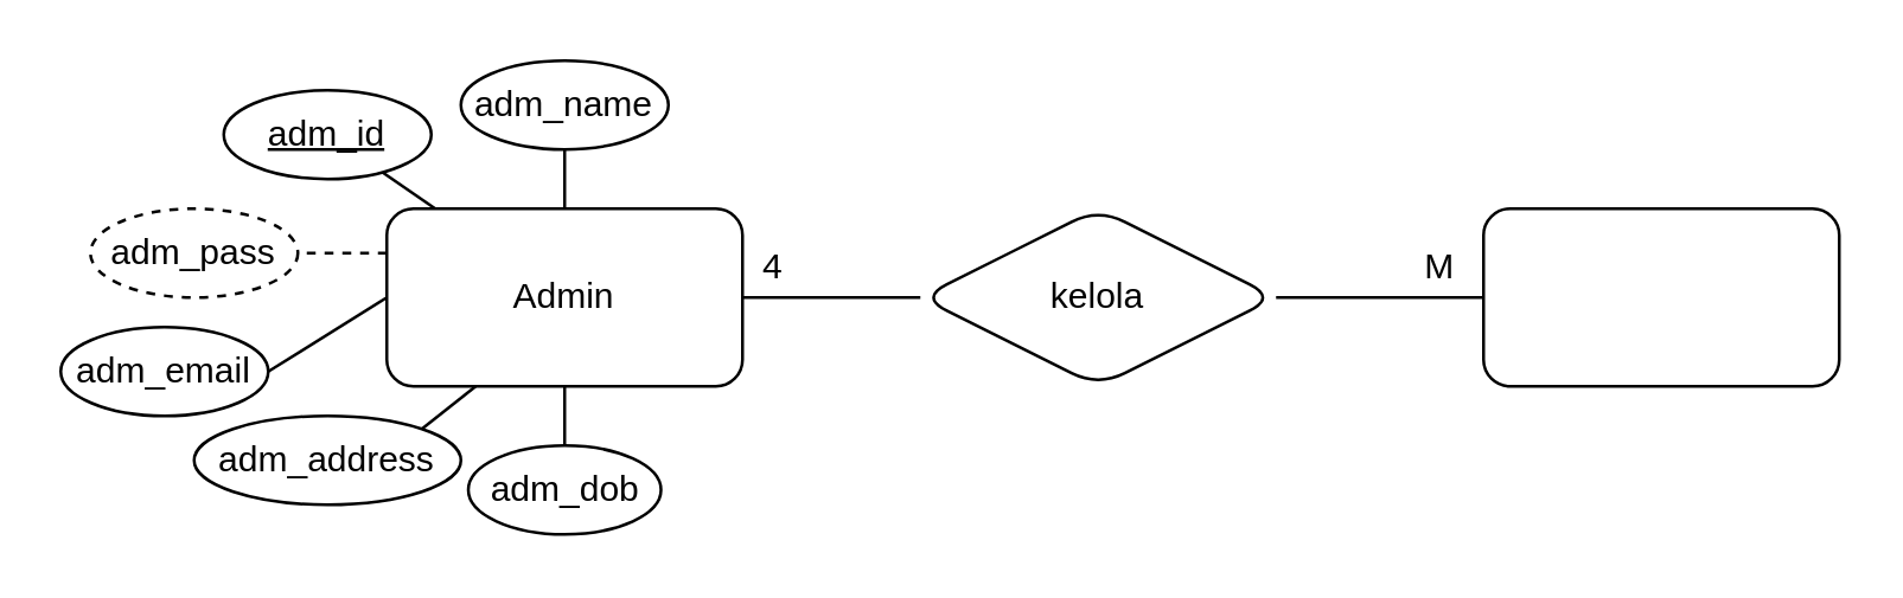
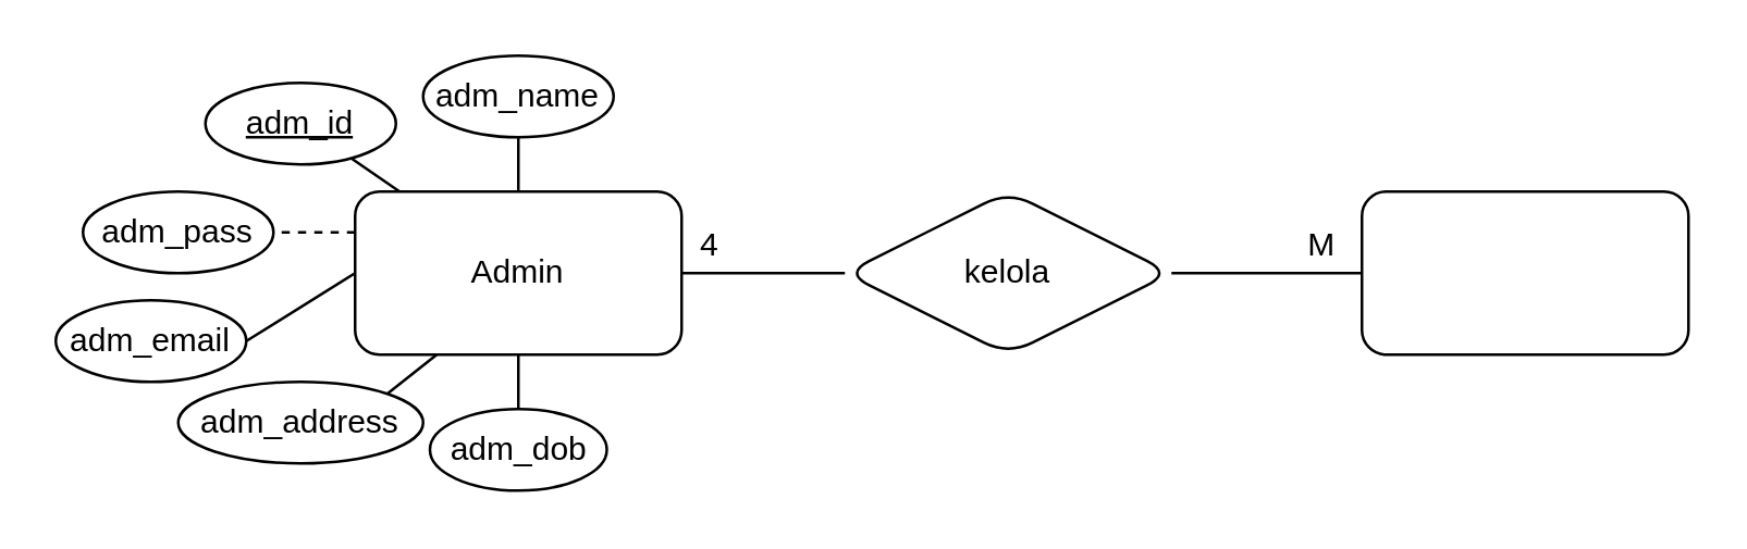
  <mxCell id="0" />
  <mxCell id="1" parent="0" />
  <mxCell id="2" value="" style="edgeStyle=none;rounded=0;orthogonalLoop=1;jettySize=auto;html=1;endArrow=none;endFill=0;" parent="1" source="4" target="8" edge="1"><mxGeometry relative="1" as="geometry" /></mxCell>
  <mxCell id="3" value="" style="edgeStyle=none;rounded=0;orthogonalLoop=1;jettySize=auto;html=1;endArrow=none;endFill=0;" parent="1" source="4" target="19" edge="1"><mxGeometry relative="1" as="geometry" /></mxCell>
  <mxCell id="4" value="kelola" style="shape=rhombus;perimeter=rhombusPerimeter;whiteSpace=wrap;html=1;align=center;rounded=1;strokeColor=default;" parent="1" vertex="1"><mxGeometry x="310" y="70" width="120" height="60" as="geometry" /></mxCell>
  <mxCell id="5" value="" style="edgeStyle=none;rounded=0;orthogonalLoop=1;jettySize=auto;html=1;endArrow=none;endFill=0;" parent="1" source="8" target="9" edge="1"><mxGeometry relative="1" as="geometry" /></mxCell>
  <mxCell id="6" value="" style="edgeStyle=none;rounded=0;orthogonalLoop=1;jettySize=auto;html=1;endArrow=none;endFill=0;" parent="1" source="8" target="10" edge="1"><mxGeometry relative="1" as="geometry" /></mxCell>
  <mxCell id="7" style="edgeStyle=none;rounded=0;orthogonalLoop=1;jettySize=auto;html=1;exitX=0;exitY=0.25;exitDx=0;exitDy=0;entryX=1;entryY=0.5;entryDx=0;entryDy=0;endArrow=none;endFill=0;dashed=1;" parent="1" source="8" target="11" edge="1"><mxGeometry relative="1" as="geometry" /></mxCell>
  <mxCell id="8" value="Admin" style="whiteSpace=wrap;html=1;align=center;rounded=1;strokeColor=default;" parent="1" vertex="1"><mxGeometry x="130" y="70" width="120" height="60" as="geometry" /></mxCell>
  <mxCell id="9" value="adm_name" style="ellipse;whiteSpace=wrap;html=1;rounded=1;" parent="1" vertex="1"><mxGeometry x="155" y="20" width="70" height="30" as="geometry" /></mxCell>
  <mxCell id="10" value="adm_id" style="ellipse;whiteSpace=wrap;html=1;rounded=1;fontStyle=4" parent="1" vertex="1"><mxGeometry x="75" y="30" width="70" height="30" as="geometry" /></mxCell>
- <mxCell id="11" value="adm_pass" style="ellipse;whiteSpace=wrap;html=1;rounded=1;dashed=1;" parent="1" vertex="1"><mxGeometry x="30" y="70" width="70" height="30" as="geometry" /></mxCell>
+ <mxCell id="11" value="adm_pass" style="ellipse;whiteSpace=wrap;html=1;rounded=1;" parent="1" vertex="1"><mxGeometry x="30" y="70" width="70" height="30" as="geometry" /></mxCell>
  <mxCell id="12" style="edgeStyle=none;rounded=0;orthogonalLoop=1;jettySize=auto;html=1;exitX=0;exitY=0.5;exitDx=0;exitDy=0;entryX=1;entryY=0.5;entryDx=0;entryDy=0;endArrow=none;endFill=0;" parent="1" source="8" target="13" edge="1"><mxGeometry relative="1" as="geometry"><mxPoint x="140" y="130" as="sourcePoint" /></mxGeometry></mxCell>
  <mxCell id="13" value="adm_email" style="ellipse;whiteSpace=wrap;html=1;rounded=1;" parent="1" vertex="1"><mxGeometry x="20" y="110" width="70" height="30" as="geometry" /></mxCell>
  <mxCell id="14" style="edgeStyle=none;rounded=0;orthogonalLoop=1;jettySize=auto;html=1;exitX=1;exitY=0;exitDx=0;exitDy=0;entryX=0.25;entryY=1;entryDx=0;entryDy=0;endArrow=none;endFill=0;" parent="1" source="15" target="8" edge="1"><mxGeometry relative="1" as="geometry" /></mxCell>
  <mxCell id="15" value="adm_address" style="ellipse;whiteSpace=wrap;html=1;rounded=1;" parent="1" vertex="1"><mxGeometry x="65" y="140" width="90" height="30" as="geometry" /></mxCell>
  <mxCell id="16" style="edgeStyle=none;rounded=0;orthogonalLoop=1;jettySize=auto;html=1;exitX=0.5;exitY=0;exitDx=0;exitDy=0;entryX=0.5;entryY=1;entryDx=0;entryDy=0;endArrow=none;endFill=0;" parent="1" source="17" target="8" edge="1"><mxGeometry relative="1" as="geometry" /></mxCell>
  <mxCell id="17" value="adm_dob" style="ellipse;whiteSpace=wrap;html=1;rounded=1;" parent="1" vertex="1"><mxGeometry x="157.5" y="150" width="65" height="30" as="geometry" /></mxCell>
  <mxCell id="18" value="4" style="text;html=1;align=center;verticalAlign=middle;resizable=0;points=[];autosize=1;strokeColor=none;fillColor=none;" parent="1" vertex="1"><mxGeometry x="250" y="80" width="20" height="20" as="geometry" /></mxCell>
  <mxCell id="19" value="" style="whiteSpace=wrap;html=1;rounded=1;" parent="1" vertex="1"><mxGeometry x="500" y="70" width="120" height="60" as="geometry" /></mxCell>
  <mxCell id="20" value="M" style="text;html=1;align=center;verticalAlign=middle;resizable=0;points=[];autosize=1;strokeColor=none;fillColor=none;" parent="1" vertex="1"><mxGeometry x="470" y="80" width="30" height="20" as="geometry" /></mxCell>
